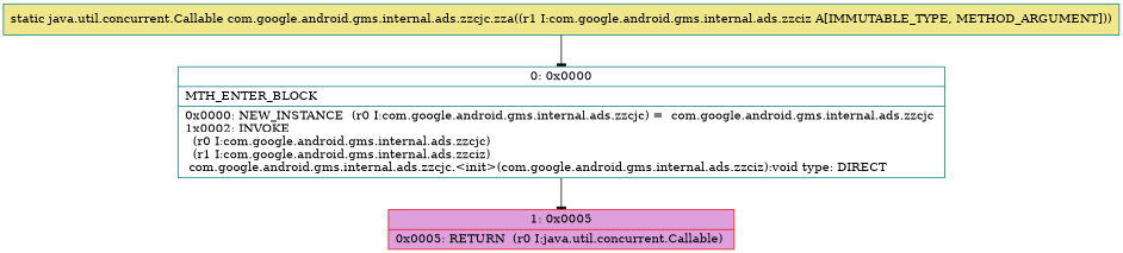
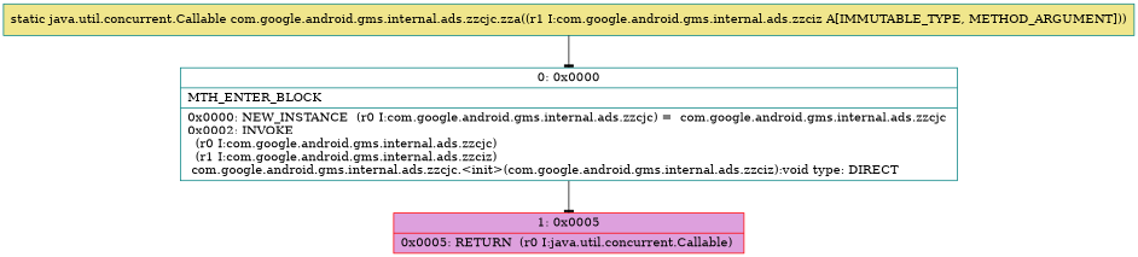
  digraph {
    node [shape=record style=filled color=teal]
    edge [arrowhead=tee]
-   n1 [label="{0\:\ 0x0000|MTH_ENTER_BLOCK\l|0x0000: NEW_INSTANCE  (r0 I:com.google.android.gms.internal.ads.zzcjc) =  com.google.android.gms.internal.ads.zzcjc \l1x0002: INVOKE  \l  (r0 I:com.google.android.gms.internal.ads.zzcjc)\l  (r1 I:com.google.android.gms.internal.ads.zzciz)\l com.google.android.gms.internal.ads.zzcjc.\<init\>(com.google.android.gms.internal.ads.zzciz):void type: DIRECT \l}" fillcolor=white]
+   n1 [label="{0\:\ 0x0000|MTH_ENTER_BLOCK\l|0x0000: NEW_INSTANCE  (r0 I:com.google.android.gms.internal.ads.zzcjc) =  com.google.android.gms.internal.ads.zzcjc \l0x0002: INVOKE  \l  (r0 I:com.google.android.gms.internal.ads.zzcjc)\l  (r1 I:com.google.android.gms.internal.ads.zzciz)\l com.google.android.gms.internal.ads.zzcjc.\<init\>(com.google.android.gms.internal.ads.zzciz):void type: DIRECT \l}" fillcolor=white]
    n2 [label="{1\:\ 0x0005|0x0005: RETURN  (r0 I:java.util.concurrent.Callable) \l}" fillcolor=plum color=red]
    n3 [label="{static java.util.concurrent.Callable com.google.android.gms.internal.ads.zzcjc.zza((r1 I:com.google.android.gms.internal.ads.zzciz A[IMMUTABLE_TYPE, METHOD_ARGUMENT])) }" fillcolor=khaki]
    n1 -> n2
    n3 -> n1
  }
